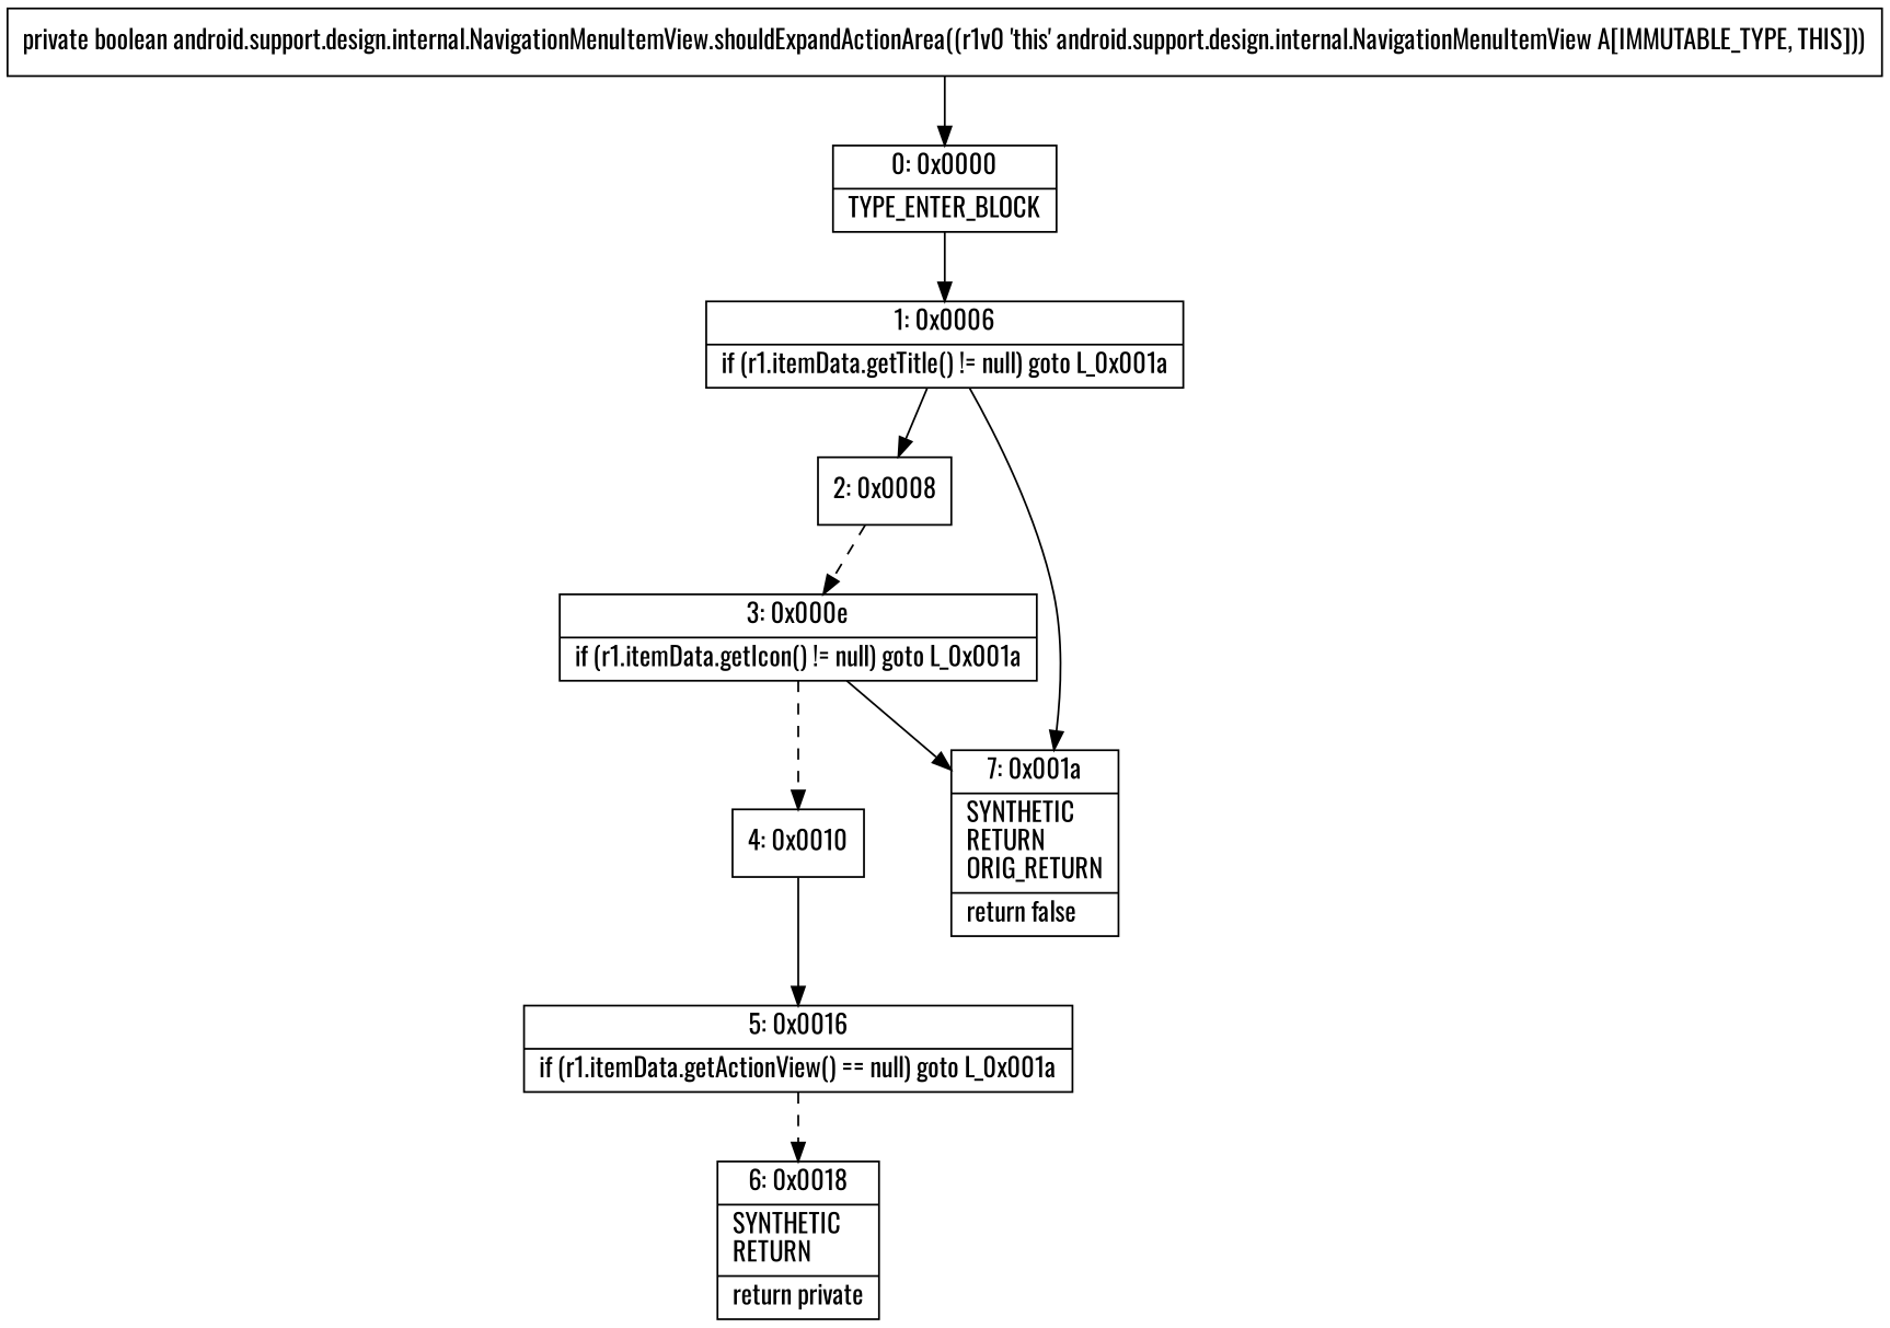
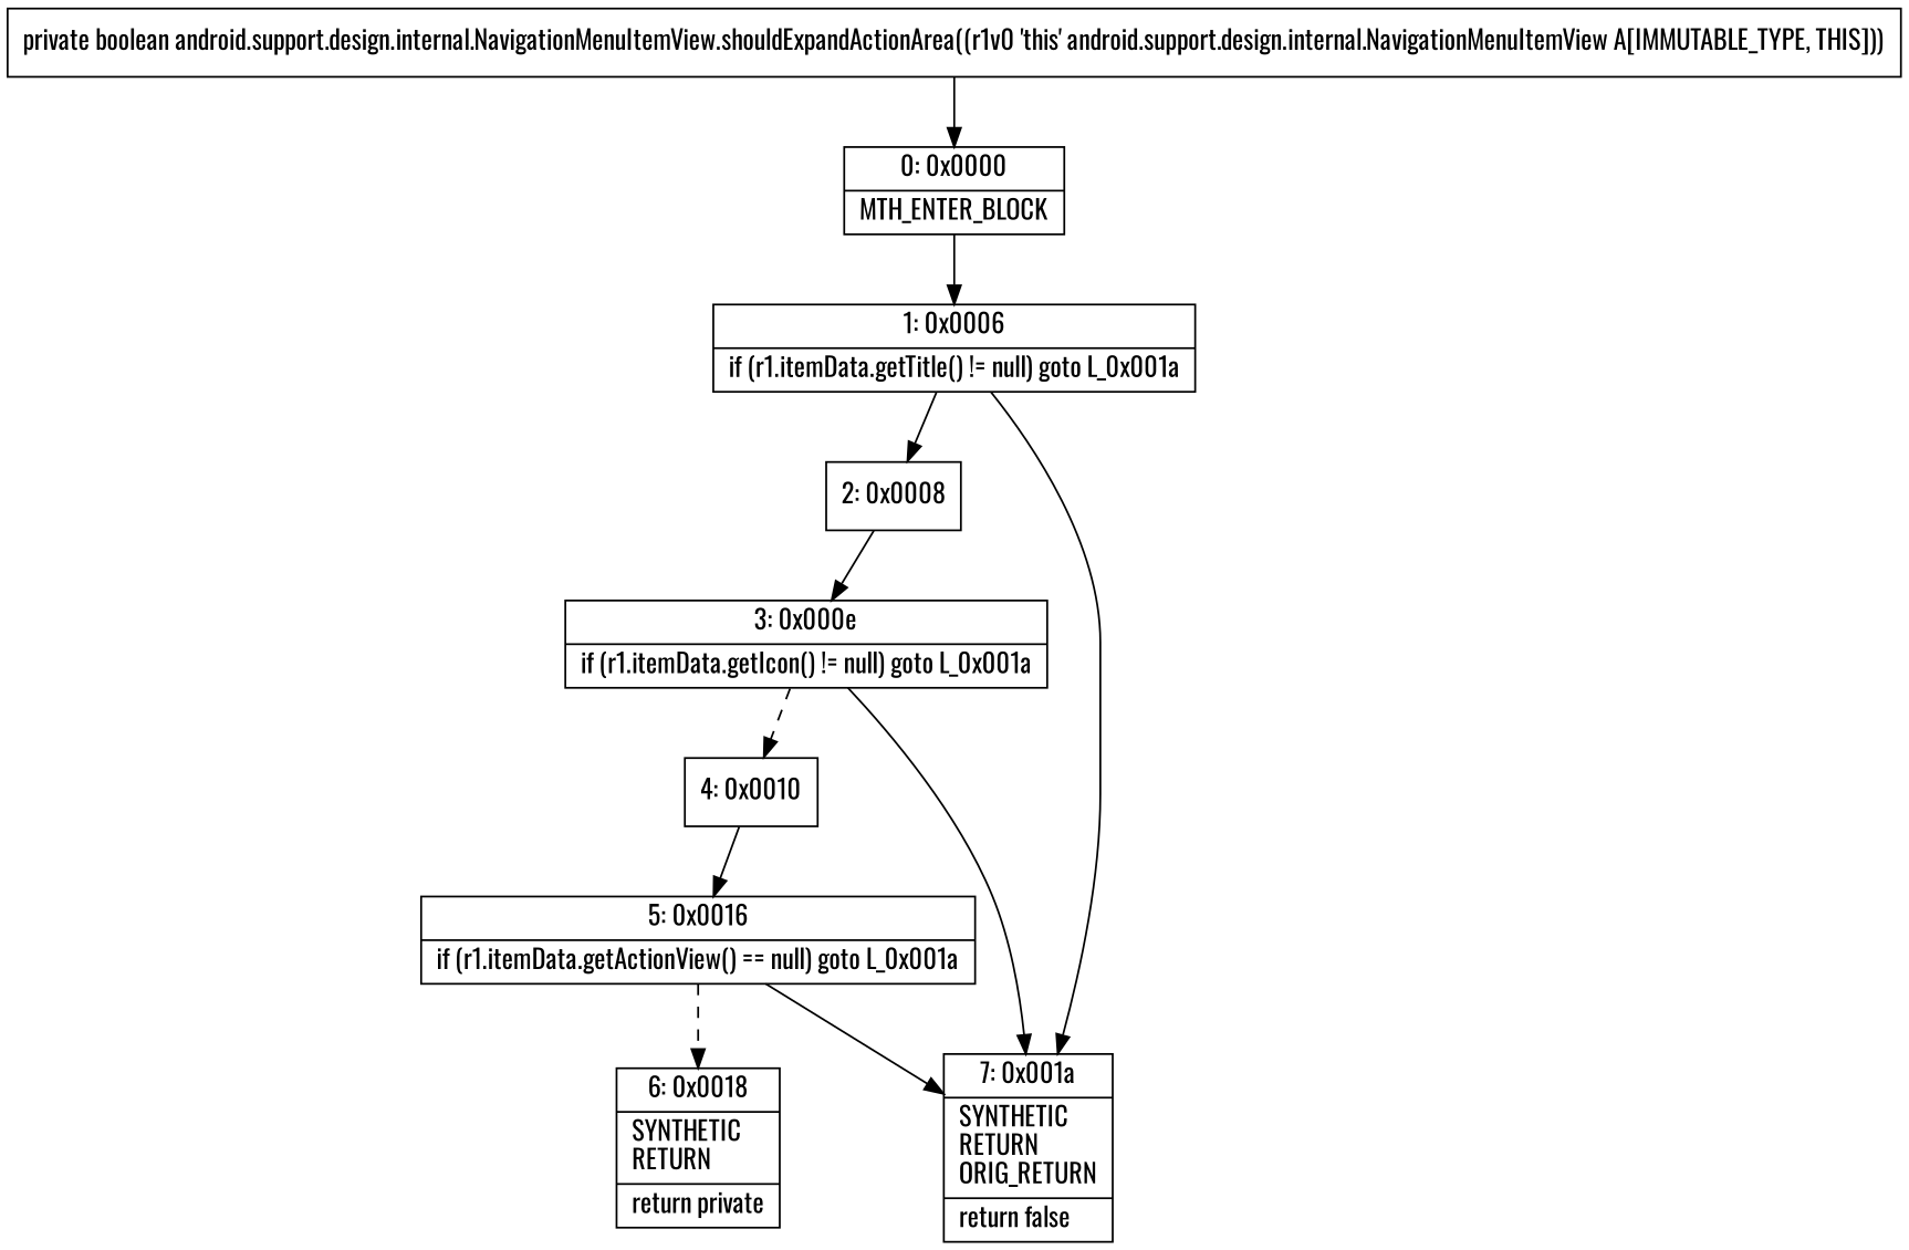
  digraph {
    fontname=Oswald
    node [fontname=Oswald shape=record]
    edge [fontname=Oswald]
-   n1 [label="{0\:\ 0x0000|TYPE_ENTER_BLOCK\l}"]
+   n1 [label="{0\:\ 0x0000|MTH_ENTER_BLOCK\l}"]
    n2 [label="{1\:\ 0x0006|if (r1.itemData.getTitle() != null) goto L_0x001a\l}"]
    n3 [label="{2\:\ 0x0008}"]
    n4 [label="{7\:\ 0x001a|SYNTHETIC\lRETURN\lORIG_RETURN\l|return false\l}"]
    n5 [label="{3\:\ 0x000e|if (r1.itemData.getIcon() != null) goto L_0x001a\l}"]
    n6 [label="{4\:\ 0x0010}"]
    n7 [label="{5\:\ 0x0016|if (r1.itemData.getActionView() == null) goto L_0x001a\l}"]
    n8 [label="{6\:\ 0x0018|SYNTHETIC\lRETURN\l|return private\l}"]
    n9 [label="{private boolean android.support.design.internal.NavigationMenuItemView.shouldExpandActionArea((r1v0 'this' android.support.design.internal.NavigationMenuItemView A[IMMUTABLE_TYPE, THIS])) }"]
    n1 -> n2
    n2 -> n3 [style=solid]
    n2 -> n4
-   n3 -> n5 [style=dashed]
+   n3 -> n5
    n5 -> n4
    n5 -> n6 [style=dashed]
    n6 -> n7
+   n7 -> n4
    n7 -> n8 [style=dashed]
    n9 -> n1
  }
